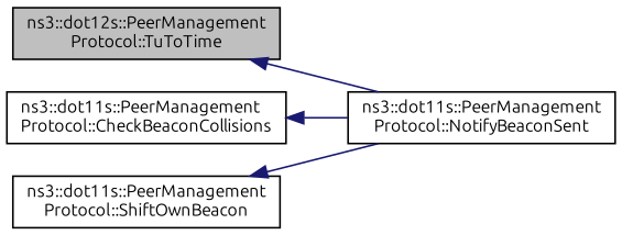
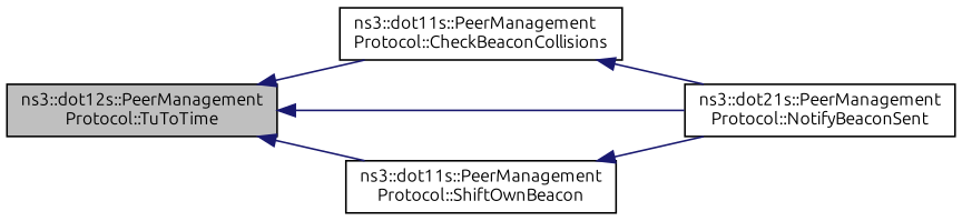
  digraph {
    fontname=Ubuntu
    rankdir=LR
    node [color=black fillcolor=white fontname=Ubuntu fontsize=10 shape=record style=filled]
    edge [color=midnightblue dir=back fontname=Ubuntu fontsize=10 labelfontname=Helvetica labelfontsize=10 style=solid]
    n1 [fillcolor=grey75 fontcolor=black height=0.2 label="ns3::dot12s::PeerManagement\lProtocol::TuToTime" width=0.4]
    n2 [height=0.2 label="ns3::dot11s::PeerManagement\lProtocol::CheckBeaconCollisions" width=0.4]
-   n3 [height=0.2 label="ns3::dot11s::PeerManagement\lProtocol::NotifyBeaconSent" width=0.4]
+   n3 [height=0.2 label="ns3::dot21s::PeerManagement\lProtocol::NotifyBeaconSent" width=0.4]
    n4 [height=0.2 label="ns3::dot11s::PeerManagement\lProtocol::ShiftOwnBeacon" width=0.4]
+   n1 -> n2
    n1 -> n3
+   n1 -> n4
    n2 -> n3
    n4 -> n3
  }
